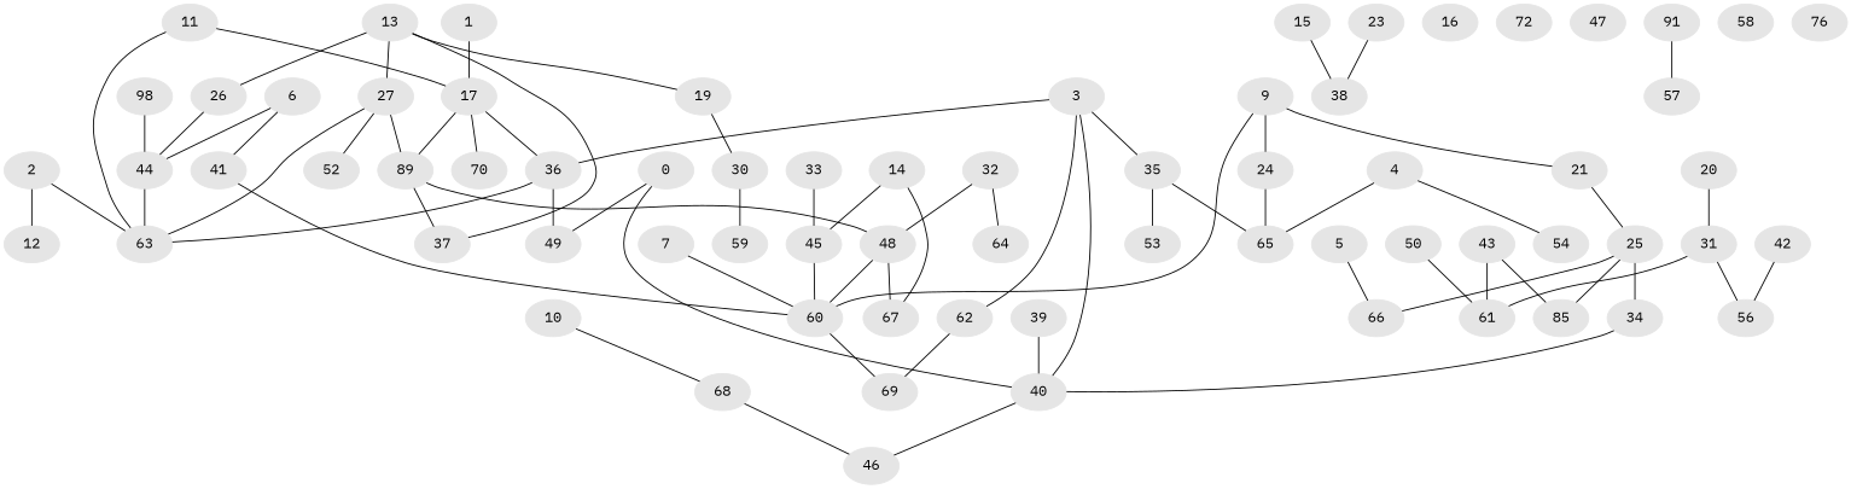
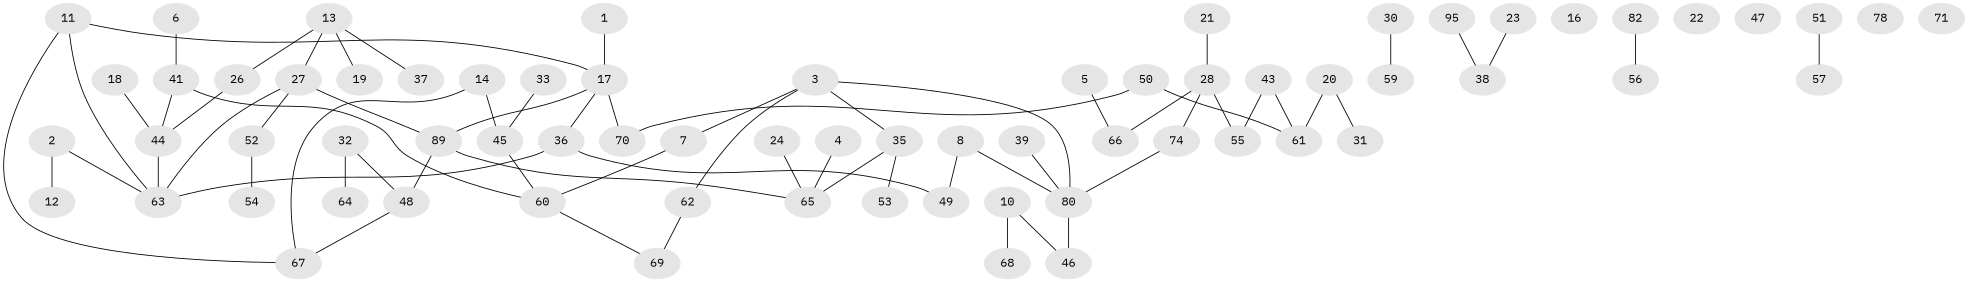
  graph {
    fontname="IBM Plex Mono"
    node [color=gray90 fontname="IBM Plex Mono" style=filled]
    edge [fontname="IBM Plex Mono"]
    1
    17
    36
    n4 [label=89]
    70
    2
    12
    63
    3
    35
-   40
+   40 [label=80]
    62
    65
    53
    49
    46
    69
    4
    5
    66
    6
    41
    60
    44
    7
-   8 [label=0]
-   9
+   8
    21
    24
-   28 [label=25]
+   28
    10
    68
    11
    67
    13
    19
    26
    27
    37
    30
    52
    14
    45
    33
-   15
+   15 [label=95]
    38
    16
    48
-   18 [label=98]
+   18
    59
    20
    31
    61
    56
-   34
-   55 [label=85]
-   22 [label=72]
+   34 [label=74]
+   55
+   22
    23
    54
    32
    64
    39
-   42
+   42 [label=82]
    43
    47
    50
-   51 [label=91]
+   51
    57
-   58
-   71 [label=76]
+   58 [label=78]
+   71
    1 -- 17
    17 -- 36
    17 -- n4
    17 -- 70
    36 -- 63
    36 -- 49
-   n4 -- 37
+   n4 -- 65
    n4 -- 48
    2 -- 12
    2 -- 63
-   3 -- 36
+   3 -- 7
    3 -- 35
    3 -- 40
    3 -- 62
    35 -- 65
    35 -- 53
    40 -- 46
    62 -- 69
    4 -- 65
    5 -- 66
    6 -- 41
    41 -- 60
-   6 -- 44
+   41 -- 44
    60 -- 69
    44 -- 63
    7 -- 60
    8 -- 40
    8 -- 49
-   9 -- 60
-   9 -- 21
-   9 -- 24
    21 -- 28
    24 -- 65
    28 -- 66
    28 -- 34
    28 -- 55
-   68 -- 46
+   10 -- 46
    10 -- 68
    11 -- 17
    11 -- 63
+   11 -- 67
    13 -- 19
    13 -- 26
    13 -- 27
    13 -- 37
-   19 -- 30
    26 -- 44
    27 -- n4
    27 -- 63
    27 -- 52
    30 -- 59
-   4 -- 54
+   52 -- 54
    14 -- 67
    14 -- 45
    45 -- 60
    33 -- 45
    15 -- 38
-   48 -- 60
    48 -- 67
    18 -- 44
    20 -- 31
-   31 -- 61
-   31 -- 56
+   20 -- 61
    34 -- 40
    23 -- 38
    32 -- 48
    32 -- 64
    39 -- 40
    42 -- 56
    43 -- 61
    43 -- 55
+   50 -- 70
    50 -- 61
    51 -- 57
  }
